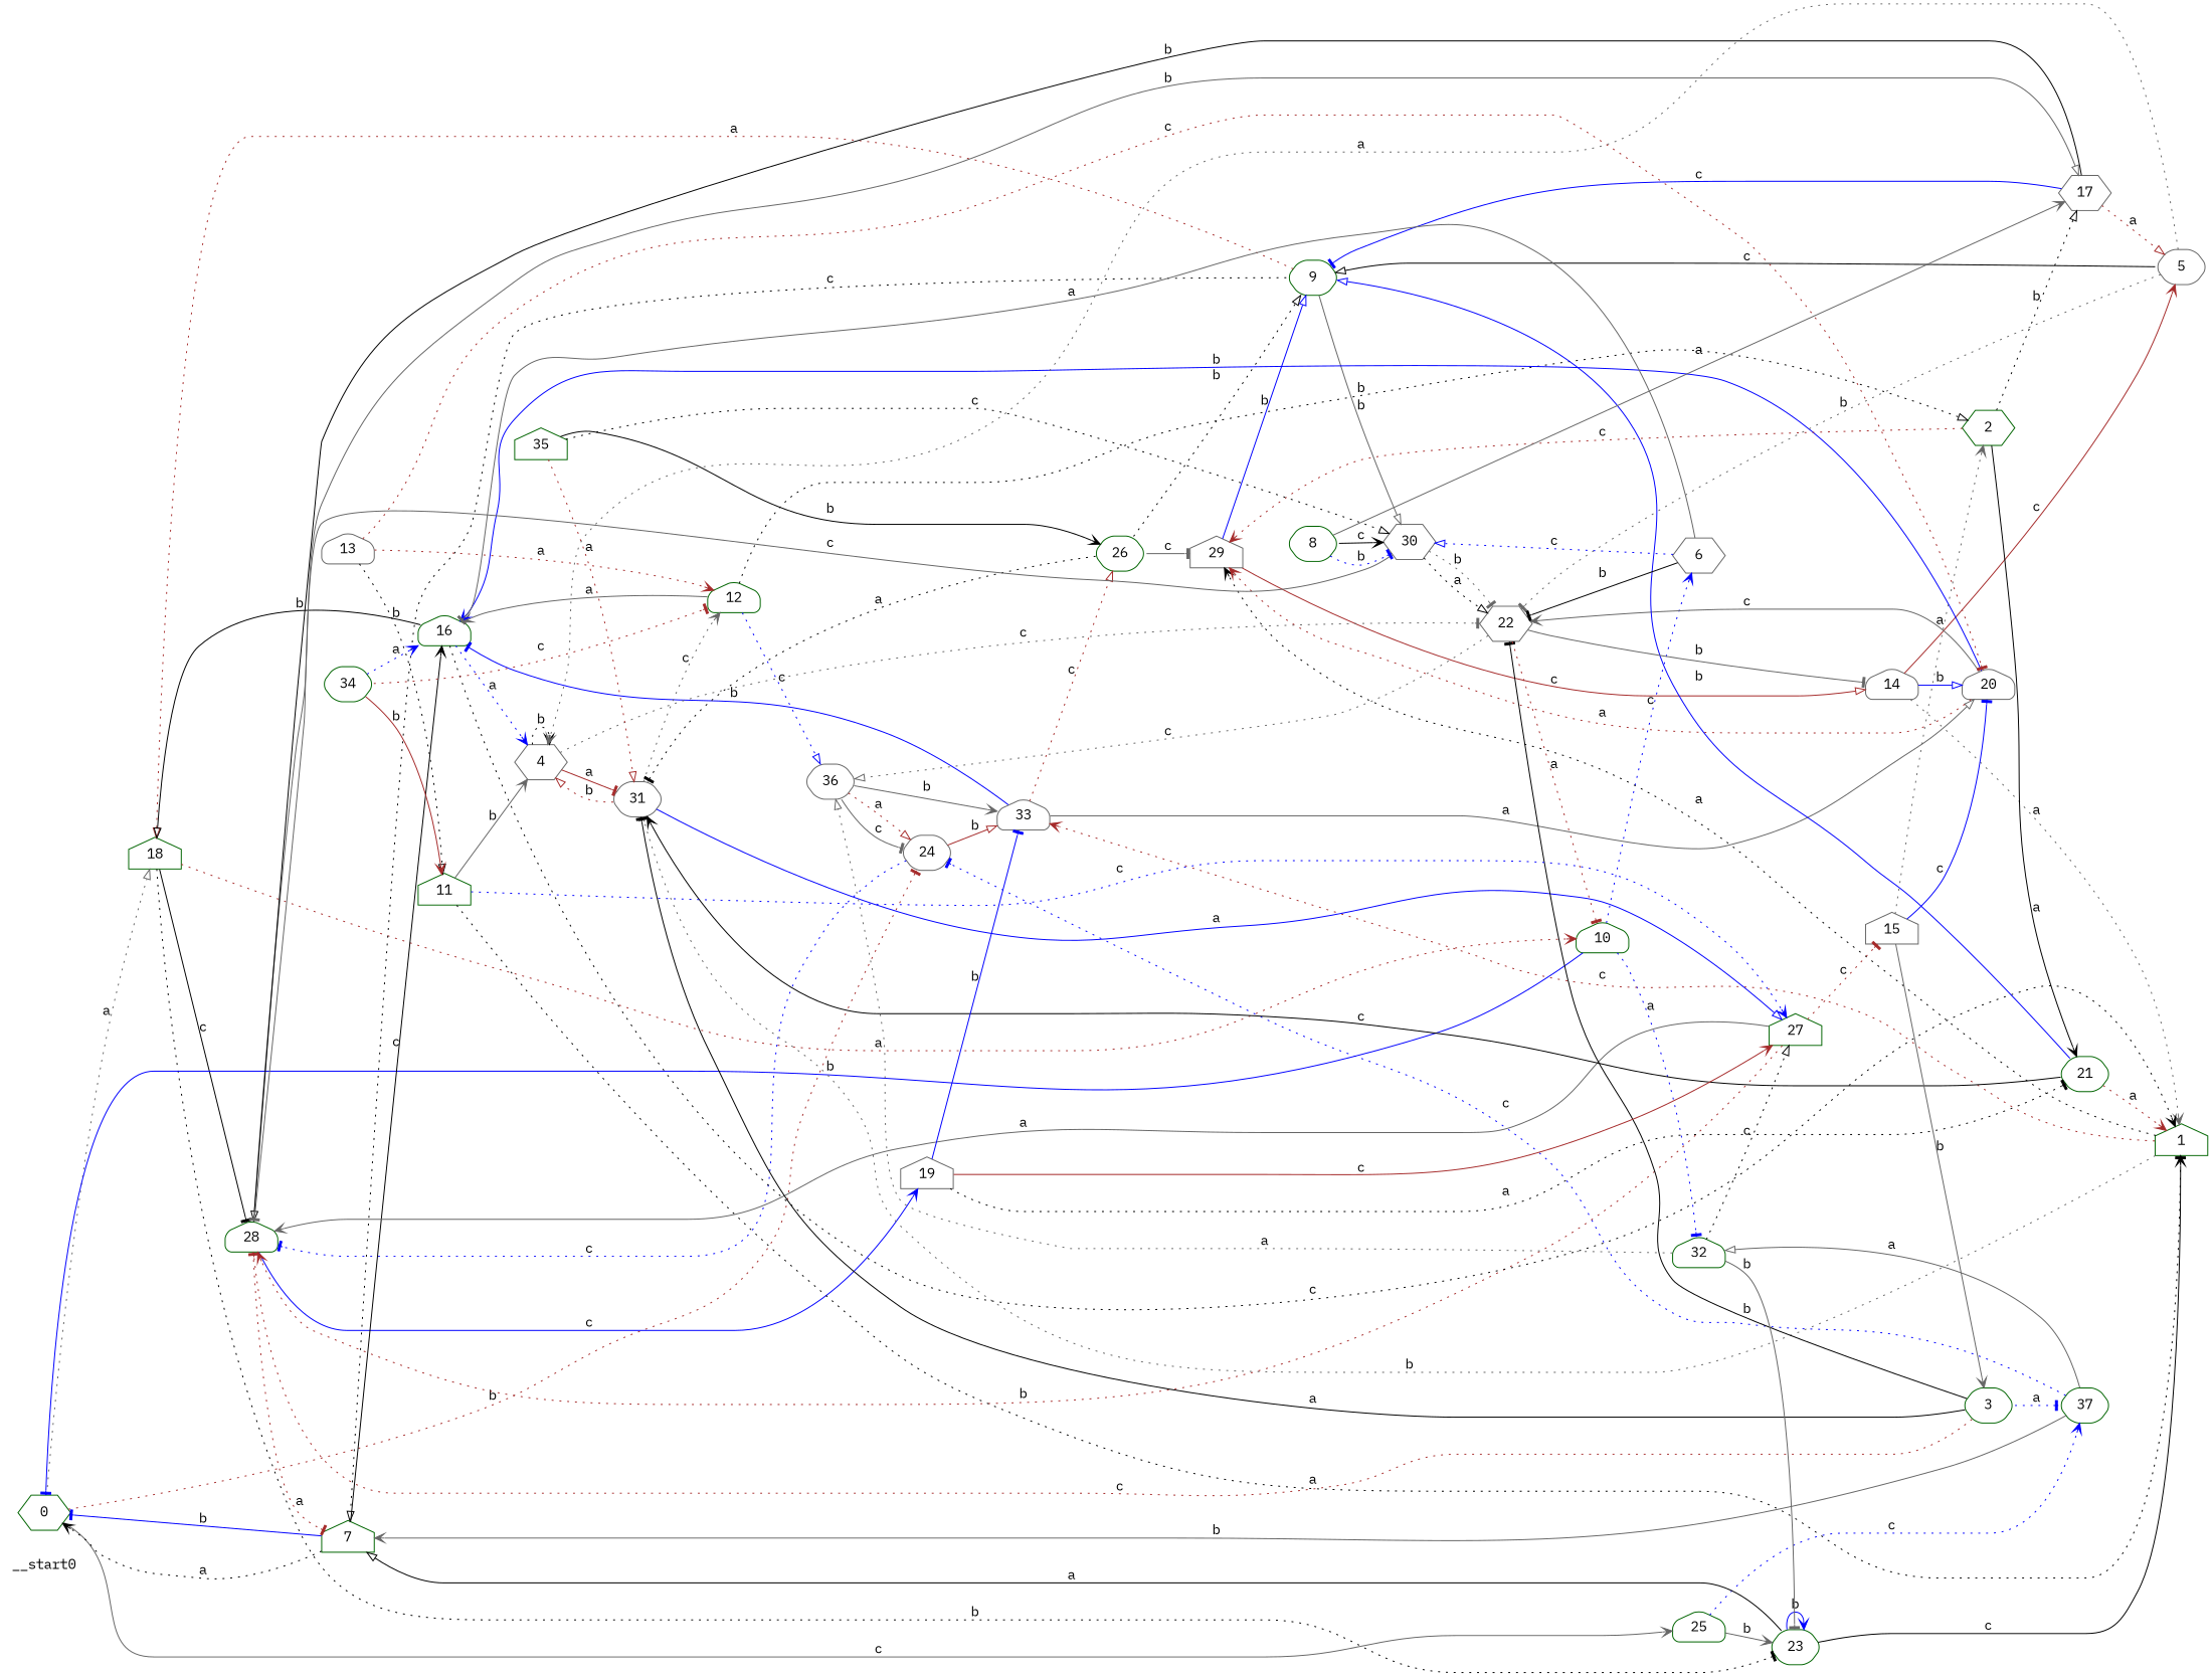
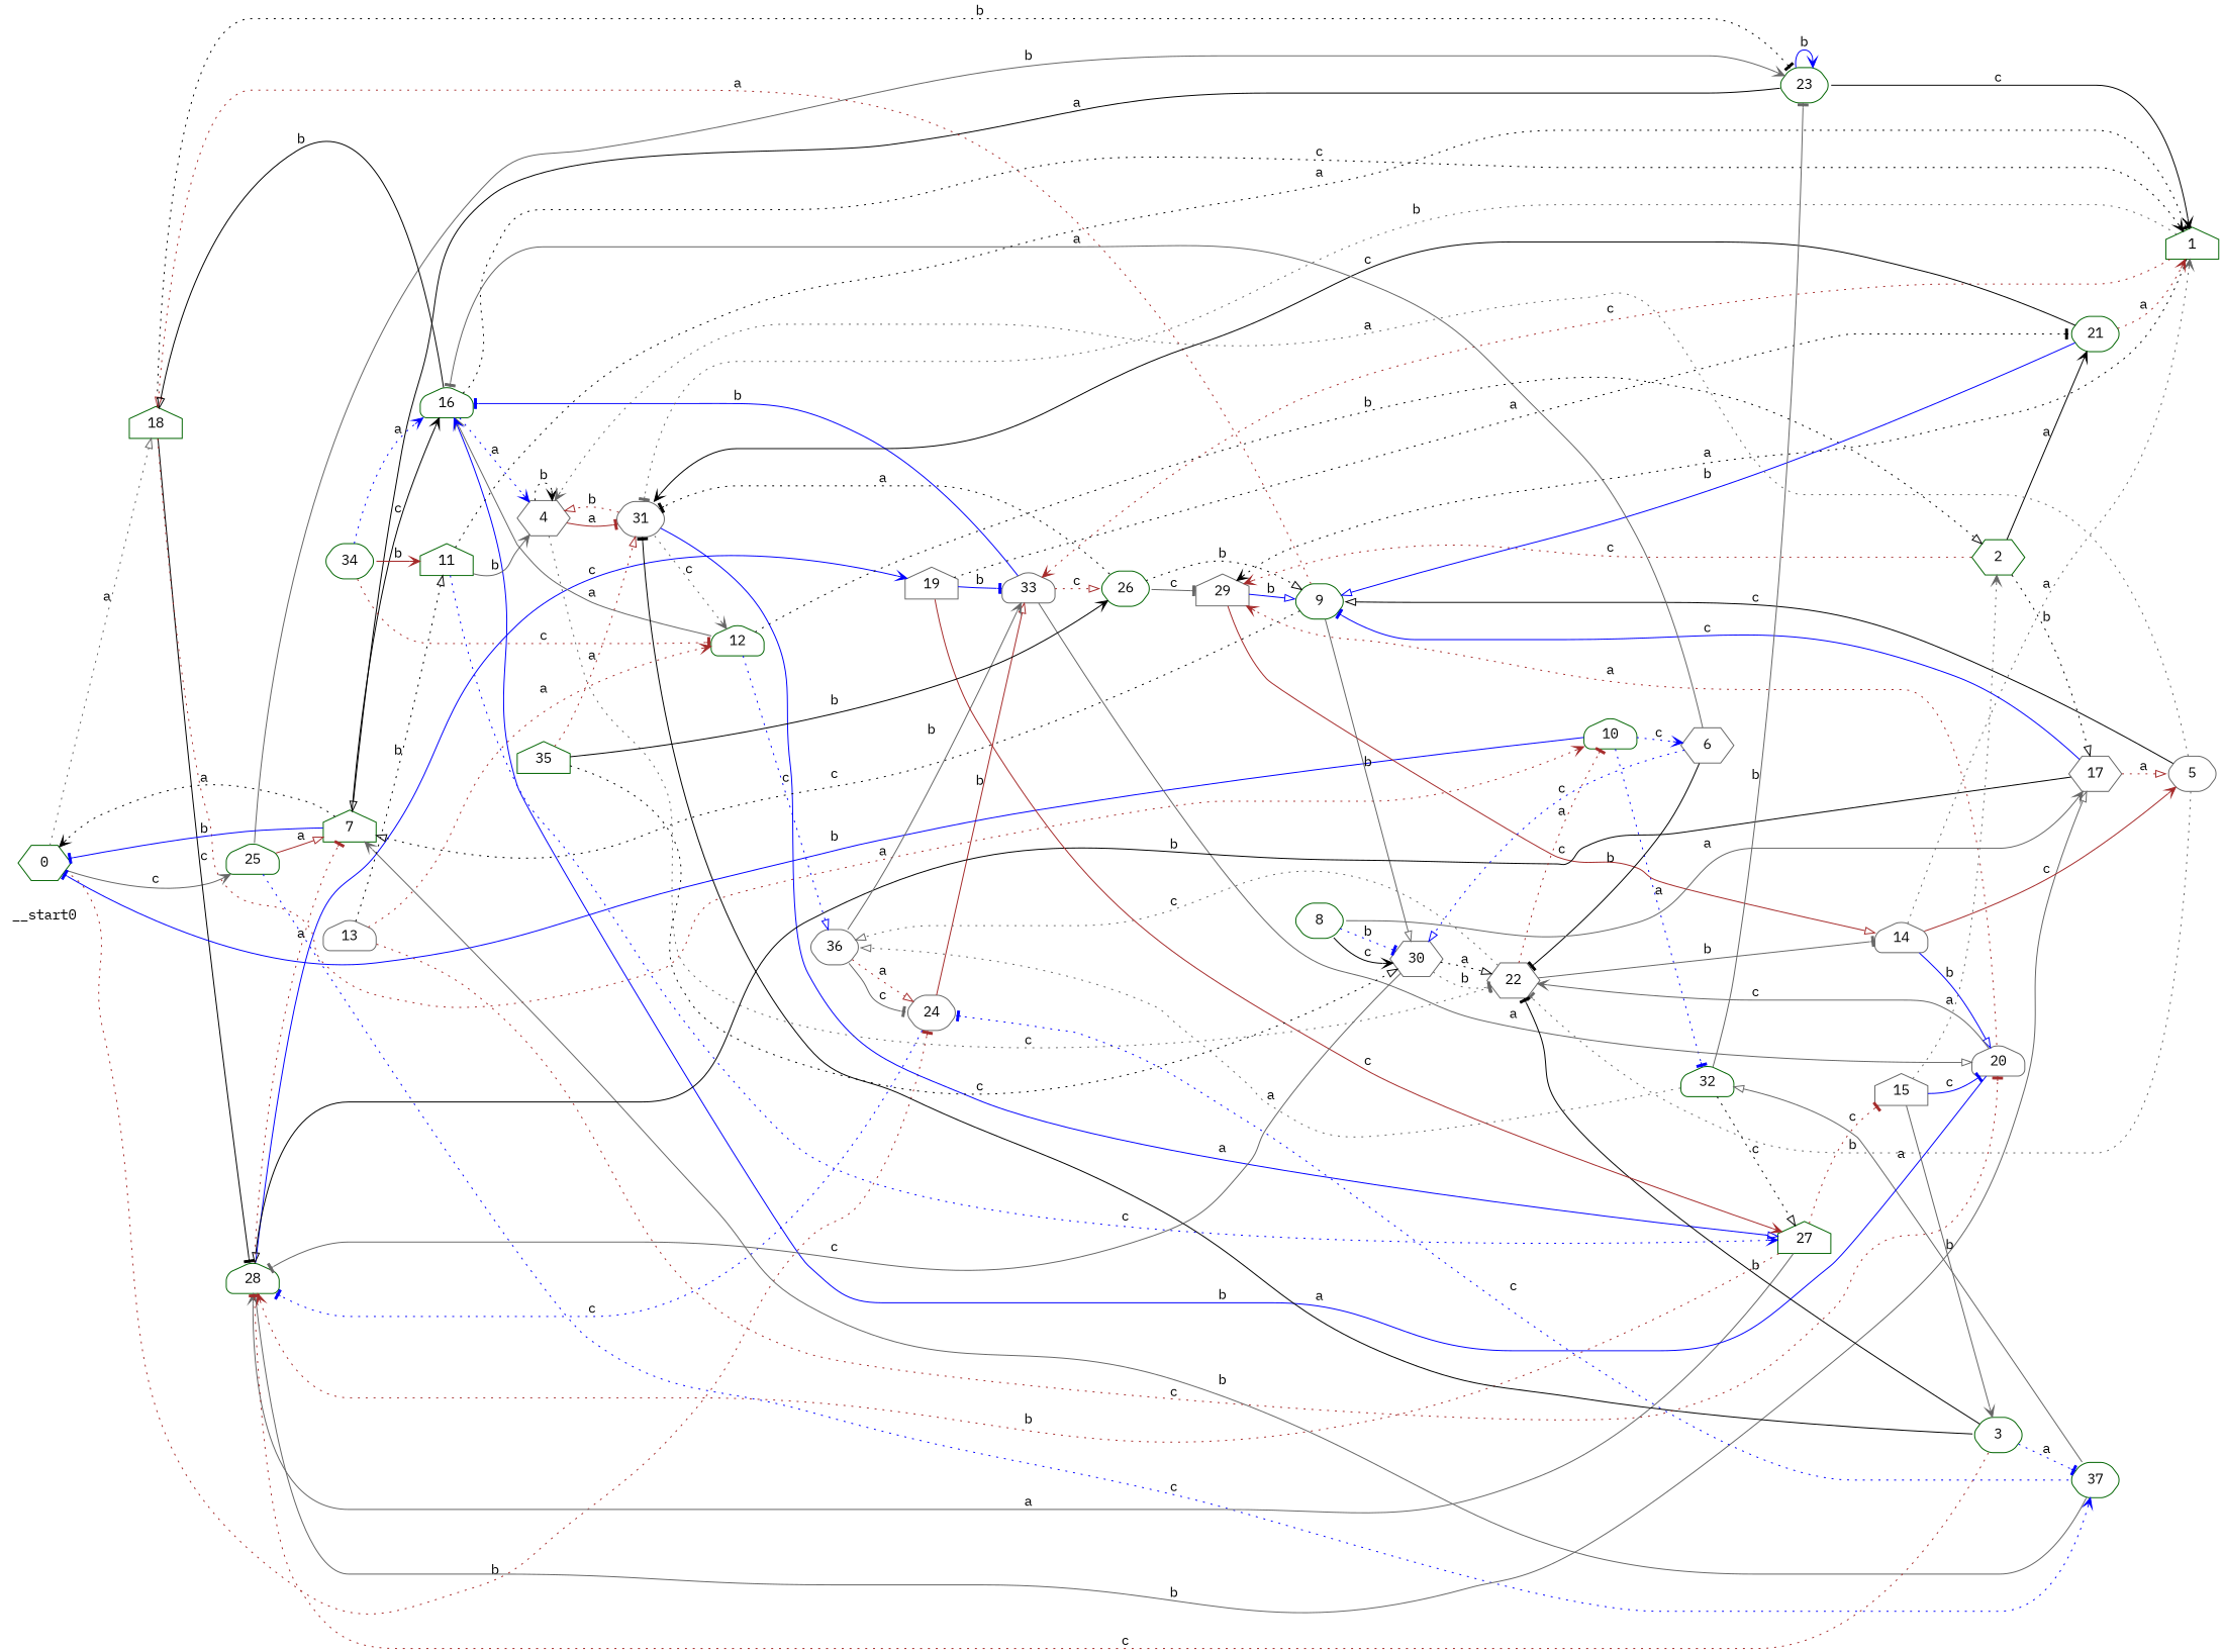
  digraph {
    fontname="IBM Plex Mono"
    rankdir=LR
    node [color=darkgreen fontname="IBM Plex Mono" shape=hexagon fillcolor=white style="rounded,filled"]
    edge [arrowhead=vee color=gray40 fontname="IBM Plex Mono" style=dotted]
    __start0 [color=gray40 shape=none fillcolor="" style=""]
    n2 [label=0 style=filled]
    n3 [label=18 shape=house style=filled]
    n4 [color=gray40 label=24]
    n5 [label=25 shape=house]
    n6 [label=28 shape=house]
    n7 [label=10 shape=house]
    n8 [label=23]
    n9 [color=gray40 label=33 shape=house]
    n10 [label=37]
    n11 [label=7 shape=house style=filled]
    n12 [label=1 shape=house style=filled]
    n13 [color=gray40 label=29 shape=house style=filled]
    n14 [color=gray40 label=31]
    n15 [label=9]
    n16 [color=gray40 label=14 shape=house]
    n17 [color=gray40 label=4 style=filled]
    n18 [label=27 shape=house style=filled]
    n19 [label=12 shape=house]
    n20 [label=16 shape=house]
    n21 [color=gray40 label=20 shape=house]
    n22 [label=26]
    n23 [label=2 style=filled]
    n24 [color=gray40 label=17 style=filled]
    n25 [label=21]
    n26 [color=gray40 label=5]
    n27 [label=3]
    n28 [color=gray40 label=22 style=filled]
    n29 [color=gray40 label=36]
    n30 [color=gray40 label=19 shape=house style=filled]
    n31 [label=32 shape=house]
    n32 [color=gray40 label=30 style=filled]
    n33 [color=gray40 label=6 style=filled]
    n34 [label=8]
    n35 [label=11 shape=house style=filled]
    n36 [color=gray40 label=15 shape=house style=filled]
    n37 [color=gray40 label=13 shape=house]
    n38 [label=34]
    n39 [label=35 shape=house style=filled]
    n2 -> n3 [arrowhead=onormal label=a]
    n2 -> n4 [arrowhead=tee color=brown label=b]
    n2 -> n5 [label=c style=solid]
    n3 -> n6 [arrowhead=tee color=black label=c style=solid]
    n3 -> n7 [color=brown label=a]
    n3 -> n8 [arrowhead=tee color=black label=b]
    n4 -> n6 [arrowhead=tee color=blue label=c]
    n4 -> n9 [arrowhead=onormal color=brown label=b style=solid]
    n5 -> n8 [label=b style=solid]
    n5 -> n10 [color=blue label=c]
+   n5 -> n11 [arrowhead=onormal color=brown label=a style=solid]
    n6 -> n11 [arrowhead=tee color=brown label=a]
    n6 -> n24 [arrowhead=onormal label=b style=solid]
    n6 -> n30 [color=blue label=c style=solid]
    n7 -> n2 [arrowhead=tee color=blue label=b style=solid]
    n7 -> n31 [arrowhead=tee color=blue label=a]
    n7 -> n33 [color=blue label=c]
    n8 -> n8 [color=blue label=b style=solid]
    n8 -> n11 [arrowhead=onormal color=black label=a style=solid]
    n8 -> n12 [color=black label=c style=solid]
    n9 -> n20 [arrowhead=tee color=blue label=b style=solid]
    n9 -> n21 [arrowhead=onormal label=a style=solid]
    n9 -> n22 [arrowhead=onormal color=brown label=c]
    n10 -> n4 [arrowhead=tee color=blue label=c]
    n10 -> n11 [label=b style=solid]
    n10 -> n31 [arrowhead=onormal label=a style=solid]
    n11 -> n2 [color=black label=a]
    n11 -> n2 [arrowhead=tee color=blue label=b style=solid]
    n11 -> n20 [color=black label=c style=solid]
    n12 -> n9 [color=brown label=c]
    n12 -> n13 [color=black label=a]
    n12 -> n14 [arrowhead=tee label=b]
    n13 -> n15 [arrowhead=onormal color=blue label=b style=solid]
    n13 -> n16 [arrowhead=onormal color=brown label=c style=solid]
    n14 -> n17 [arrowhead=onormal color=brown label=b]
    n14 -> n18 [arrowhead=onormal color=blue label=a style=solid]
    n14 -> n19 [label=c]
    n15 -> n3 [arrowhead=onormal color=brown label=a]
    n15 -> n11 [arrowhead=onormal color=black label=c]
    n15 -> n32 [arrowhead=onormal label=b style=solid]
    n16 -> n12 [label=a]
    n16 -> n21 [arrowhead=onormal color=blue label=b style=solid]
    n16 -> n26 [color=brown label=c style=solid]
    n17 -> n14 [arrowhead=tee color=brown label=a style=solid]
    n17 -> n17 [color=black label=b]
    n17 -> n28 [arrowhead=tee label=c]
    n18 -> n6 [label=a style=solid]
    n18 -> n6 [color=brown label=b]
    n18 -> n36 [arrowhead=tee color=brown label=c]
    n19 -> n20 [label=a style=solid]
    n19 -> n23 [arrowhead=onormal color=black label=b]
    n19 -> n29 [arrowhead=onormal color=blue label=c]
    n20 -> n3 [arrowhead=onormal color=black label=b style=solid]
    n20 -> n12 [color=black label=c]
    n20 -> n17 [color=blue label=a]
    n21 -> n13 [color=brown label=a]
    n21 -> n20 [color=blue label=b style=solid]
    n21 -> n28 [label=c style=solid]
    n22 -> n13 [arrowhead=tee label=c style=solid]
    n22 -> n14 [arrowhead=tee color=black label=a]
    n22 -> n15 [arrowhead=onormal color=black label=b]
    n23 -> n13 [color=brown label=c]
    n23 -> n24 [arrowhead=onormal color=black label=b]
    n23 -> n25 [color=black label=a style=solid]
    n24 -> n6 [arrowhead=onormal color=black label=b style=solid]
    n24 -> n15 [arrowhead=tee color=blue label=c style=solid]
    n24 -> n26 [arrowhead=onormal color=brown label=a]
    n25 -> n12 [color=brown label=a]
    n25 -> n14 [color=black label=c style=solid]
    n25 -> n15 [arrowhead=onormal color=blue label=b style=solid]
    n26 -> n15 [arrowhead=onormal color=black label=c style=solid]
    n26 -> n17 [label=a]
    n26 -> n28 [arrowhead=tee label=b]
    n27 -> n6 [arrowhead=tee color=brown label=c]
    n27 -> n10 [arrowhead=tee color=blue label=a]
    n27 -> n14 [arrowhead=tee color=black label=a style=solid]
    n27 -> n28 [arrowhead=tee color=black label=b style=solid]
    n28 -> n7 [arrowhead=tee color=brown label=a]
    n28 -> n16 [arrowhead=tee label=b style=solid]
    n28 -> n29 [arrowhead=onormal label=c]
    n29 -> n4 [arrowhead=onormal color=brown label=a]
    n29 -> n4 [arrowhead=tee label=c style=solid]
    n29 -> n9 [label=b style=solid]
    n30 -> n9 [arrowhead=tee color=blue label=b style=solid]
    n30 -> n18 [color=brown label=c style=solid]
    n30 -> n25 [arrowhead=tee color=black label=a]
    n31 -> n8 [arrowhead=tee label=b style=solid]
    n31 -> n18 [arrowhead=onormal color=black label=c]
    n31 -> n29 [arrowhead=onormal label=a]
    n32 -> n6 [arrowhead=tee label=c style=solid]
    n32 -> n28 [arrowhead=onormal color=black label=a]
    n32 -> n28 [arrowhead=tee label=b]
    n33 -> n20 [arrowhead=tee label=a style=solid]
    n33 -> n28 [arrowhead=tee color=black label=b style=solid]
    n33 -> n32 [arrowhead=onormal color=blue label=c]
    n34 -> n24 [label=a style=solid]
    n34 -> n32 [arrowhead=tee color=blue label=b]
    n34 -> n32 [color=black label=c style=solid]
    n35 -> n12 [arrowhead=tee color=black label=a]
    n35 -> n17 [label=b style=solid]
    n35 -> n18 [color=blue label=c]
    n36 -> n21 [arrowhead=tee color=blue label=c style=solid]
    n36 -> n23 [label=a]
    n36 -> n27 [label=b style=solid]
    n37 -> n19 [color=brown label=a]
    n37 -> n21 [arrowhead=tee color=brown label=c]
    n37 -> n35 [arrowhead=onormal color=black label=b]
    n38 -> n19 [arrowhead=tee color=brown label=c]
    n38 -> n20 [color=blue label=a]
    n38 -> n35 [color=brown label=b style=solid]
    n39 -> n14 [arrowhead=onormal color=brown label=a]
    n39 -> n22 [color=black label=b style=solid]
    n39 -> n32 [arrowhead=onormal color=black label=c]
  }
